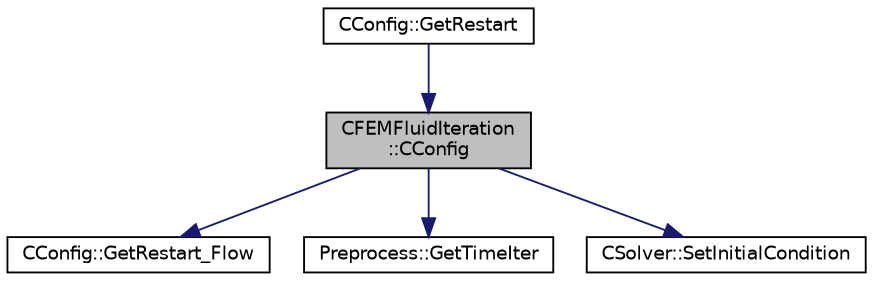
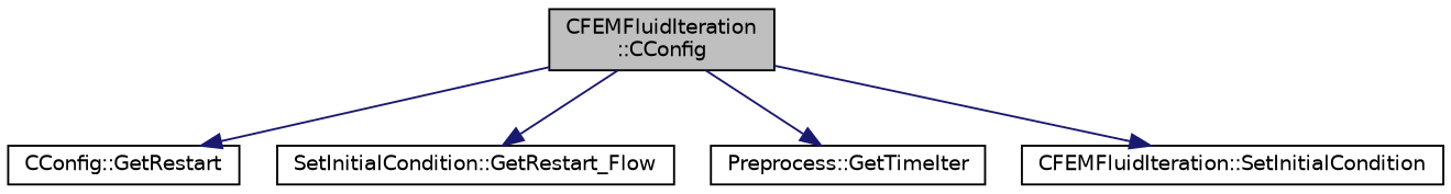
  digraph {
    rankdir=TB
    node [color=black fillcolor=white fontname=Helvetica fontsize=10 shape=record style=filled]
    edge [color=midnightblue fontname=Helvetica fontsize=10 labelfontname=Helvetica labelfontsize=10 style=solid]
    n1 [fillcolor=grey75 fontcolor=black height=0.2 label="CFEMFluidIteration\l::CConfig" width=0.4]
    n2 [height=0.2 label="CConfig::GetRestart" width=0.4]
-   n3 [height=0.2 label="CConfig::GetRestart_Flow" width=0.4]
+   n3 [height=0.2 label="SetInitialCondition::GetRestart_Flow" width=0.4]
    n4 [height=0.2 label="Preprocess::GetTimeIter" width=0.4]
-   n5 [height=0.2 label="CSolver::SetInitialCondition" width=0.4]
-   n2 -> n1
+   n5 [height=0.2 label="CFEMFluidIteration::SetInitialCondition" width=0.4]
+   n1 -> n2
    n1 -> n3
    n1 -> n4
    n1 -> n5
  }
